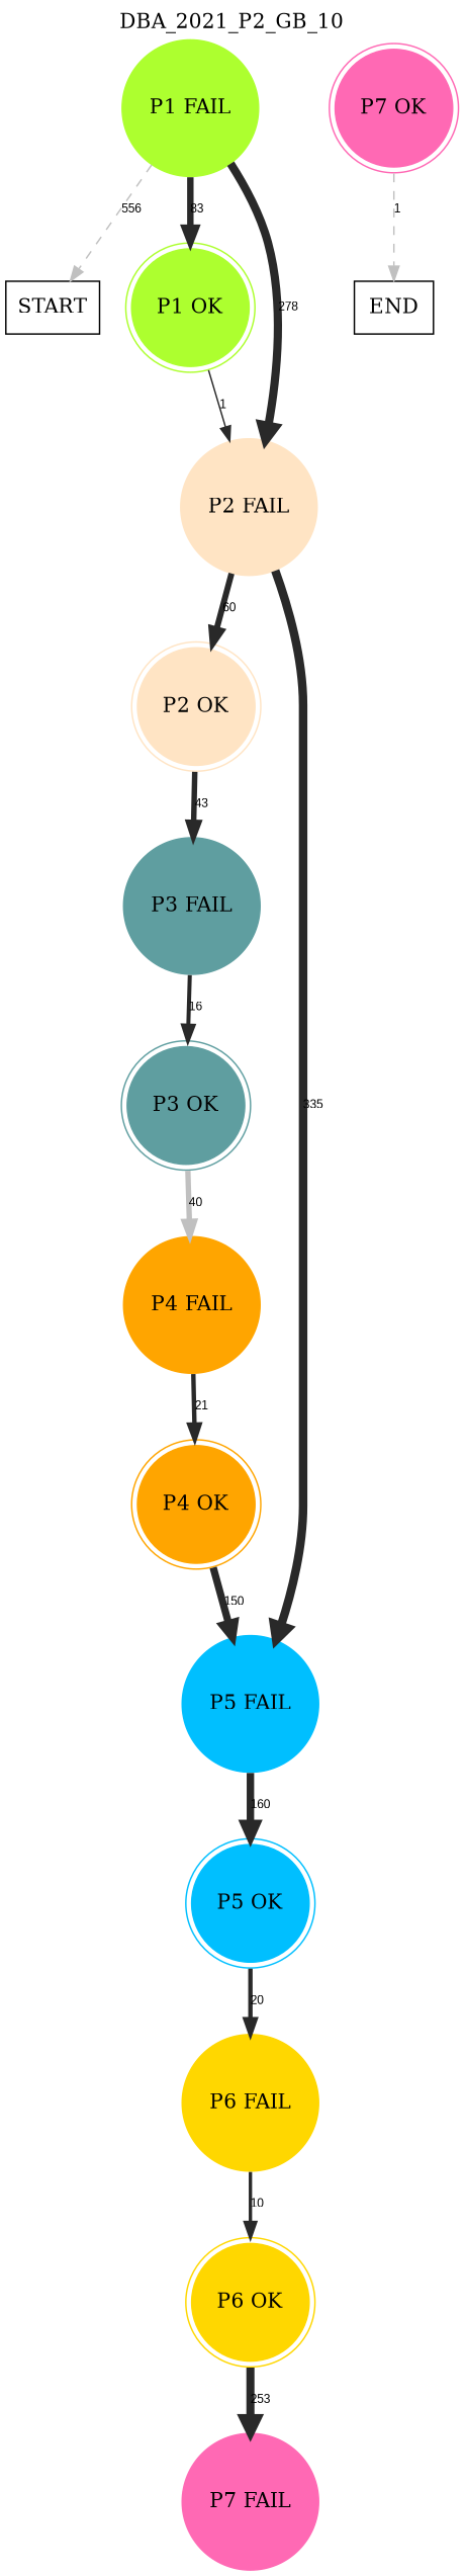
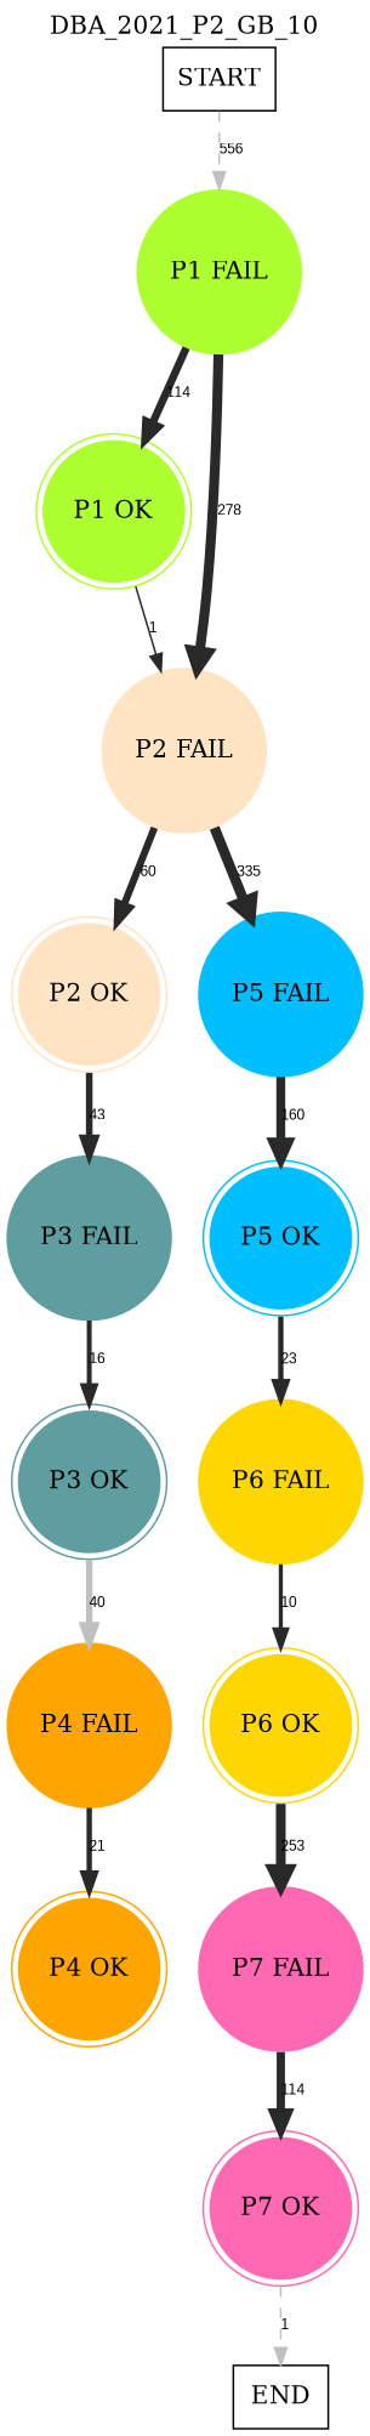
  digraph {
    label=DBA_2021_P2_GB_10
    labelloc=t
    node [color=black shape=circle style=filled]
    edge [color=grey16 fontname=Arial fontsize=8 labelfloat=false]
    START [fillcolor=white shape=box]
    "P1 FAIL" [color=greenyellow]
    "P1 OK" [color=greenyellow peripheries=2]
    "P2 FAIL" [color=bisque]
    "P2 OK" [color=bisque peripheries=2]
    "P5 FAIL" [color=deepskyblue]
    "P3 FAIL" [color=cadetblue]
    "P5 OK" [color=deepskyblue peripheries=2]
    "P3 OK" [color=cadetblue peripheries=2]
    "P4 FAIL" [color=orange]
    "P4 OK" [color=orange peripheries=2]
    "P6 FAIL" [color=gold]
    "P6 OK" [color=gold peripheries=2]
    "P7 FAIL" [color=hotpink]
    "P7 OK" [color=hotpink peripheries=2]
    END [fillcolor=white shape=box]
-   "P1 FAIL" -> START [color=grey label=556 style=dashed]
-   "P1 FAIL" -> "P1 OK" [label=83 penwidth=4.4188406077966]
+   START -> "P1 FAIL" [color=grey label=556 style=dashed]
+   "P1 FAIL" -> "P1 OK" [label=114 penwidth=4.4188406077966]
    "P1 FAIL" -> "P2 FAIL" [label=278 penwidth=5.62762111369064]
    "P1 OK" -> "P2 FAIL" [label=1 penwidth=1]
    "P2 FAIL" -> "P2 OK" [label=60 penwidth=4.0943445622221]
    "P2 FAIL" -> "P5 FAIL" [label=335 penwidth=5.81413053182507]
    "P2 OK" -> "P3 FAIL" [label=43 penwidth=3.76120011569356]
    "P5 FAIL" -> "P5 OK" [label=160 penwidth=5.07517381523383]
    "P3 FAIL" -> "P3 OK" [label=16 penwidth=2.77258872223978]
-   "P5 OK" -> "P6 FAIL" [label=20 penwidth=2.99573227355399]
+   "P5 OK" -> "P6 FAIL" [label=23 penwidth=2.99573227355399]
    "P3 OK" -> "P4 FAIL" [color=grey label=40 penwidth=3.68887945411394]
    "P4 FAIL" -> "P4 OK" [label=21 penwidth=3.04452243772342]
-   "P4 OK" -> "P5 FAIL" [label=150 penwidth=5.01063529409626]
    "P6 FAIL" -> "P6 OK" [label=10 penwidth=2.30258509299405]
    "P6 OK" -> "P7 FAIL" [label=253 penwidth=5.53338948872752]
+   "P7 FAIL" -> "P7 OK" [label=114 penwidth=4.7361984483945]
    "P7 OK" -> END [color=grey label=1 style=dashed]
  }
